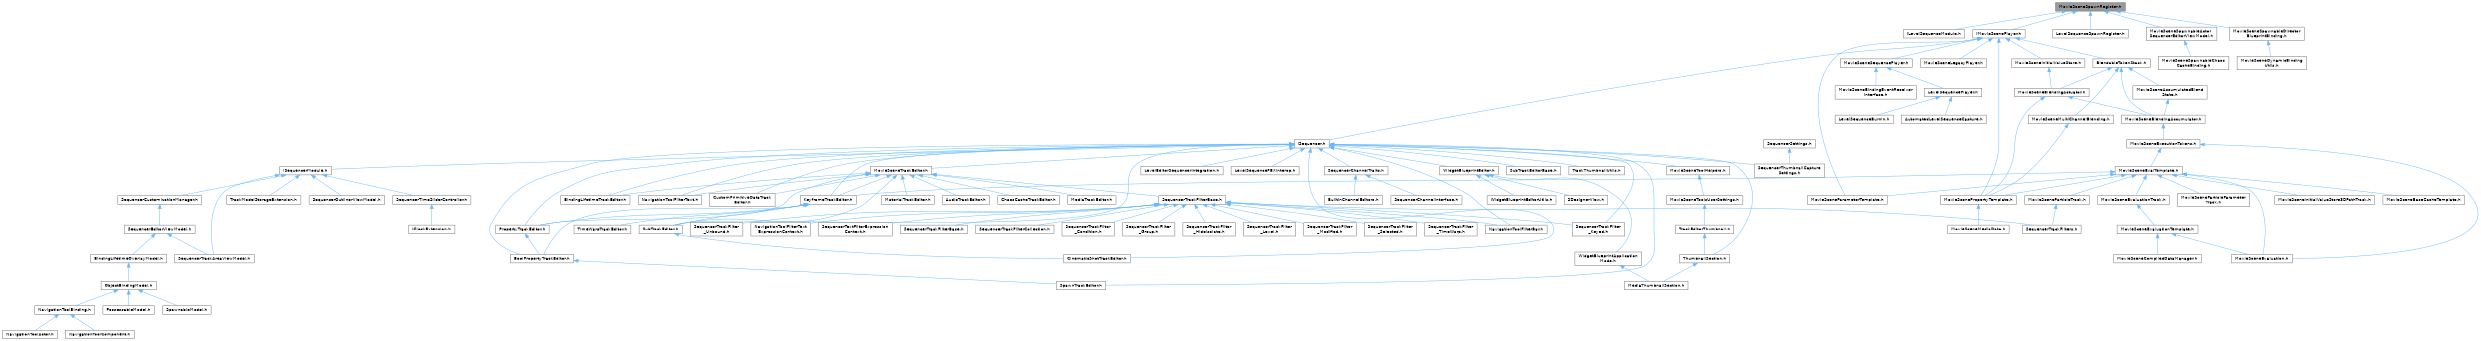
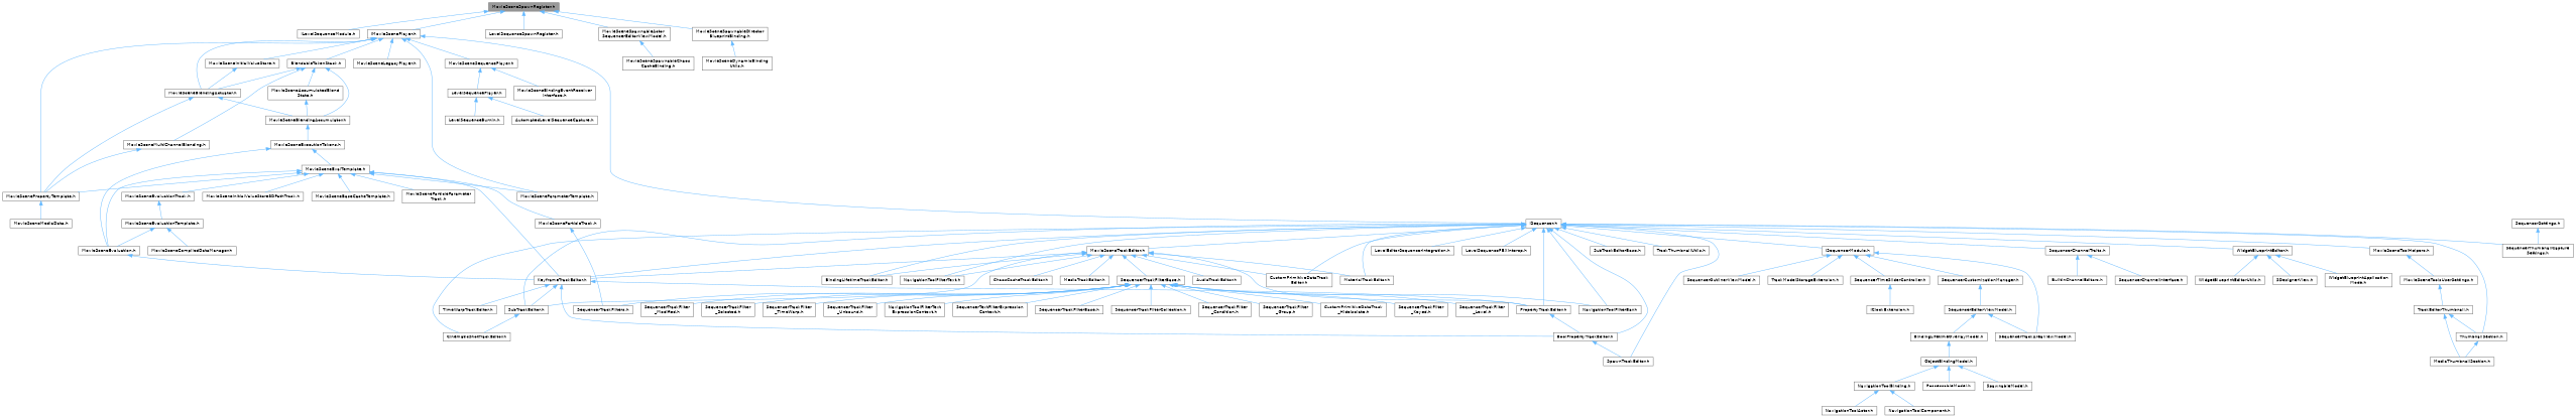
  digraph {
    node [color=grey40 fillcolor=white fontname=Helvetica fontsize=10 shape=box style=filled]
    edge [color=steelblue1 dir=back fontname=Helvetica fontsize=10 labelfontname=Helvetica labelfontsize=10 style=solid]
    n1 [color=gray40 fillcolor=grey60 fontcolor=black height=0.2 label="MovieSceneSpawnRegister.h" width=0.4]
    n2 [height=0.2 label="ILevelSequenceModule.h" width=0.4]
    n3 [height=0.2 label="IMovieScenePlayer.h" width=0.4]
    n4 [height=0.2 label="LevelSequenceSpawnRegister.h" width=0.4]
    n5 [height=0.2 label="MovieSceneSpawnableActor\lSequencerEditorViewModel.h" width=0.4]
    n6 [height=0.2 label="MovieSceneSpawnableDirector\lBlueprintBinding.h" width=0.4]
    n7 [height=0.2 label="BlendableTokenStack.h" width=0.4]
    n8 [height=0.2 label="MovieSceneParameterTemplate.h" width=0.4]
    n9 [height=0.2 label="MovieScenePropertyTemplate.h" width=0.4]
    n10 [height=0.2 label="MovieSceneBlendingActuator.h" width=0.4]
    n11 [height=0.2 label="ISequencer.h" width=0.4]
    n12 [height=0.2 label="MovieSceneInitialValueStore.h" width=0.4]
    n13 [height=0.2 label="MovieSceneLegacyPlayer.h" width=0.4]
    n14 [height=0.2 label="MovieSceneSequencePlayer.h" width=0.4]
    n15 [height=0.2 label="MovieSceneSpawnableChaos\lCacheBinding.h" width=0.4]
    n16 [height=0.2 label="MovieSceneDynamicBinding\lUtils.h" width=0.4]
    n17 [height=0.2 label="MovieSceneAccumulatedBlend\lState.h" width=0.4]
    n18 [height=0.2 label="MovieSceneBlendingAccumulator.h" width=0.4]
    n19 [height=0.2 label="MovieSceneMultiChannelBlending.h" width=0.4]
    n20 [height=0.2 label="MovieSceneMediaData.h" width=0.4]
    n21 [height=0.2 label="KeyframeTrackEditor.h" width=0.4]
    n22 [height=0.2 label="BoolPropertyTrackEditor.h" width=0.4]
    n23 [height=0.2 label="PropertyTrackEditor.h" width=0.4]
    n24 [height=0.2 label="SubTrackEditor.h" width=0.4]
    n25 [height=0.2 label="SpawnTrackEditor.h" width=0.4]
    n26 [height=0.2 label="CinematicShotTrackEditor.h" width=0.4]
    n27 [height=0.2 label="BindingLifetimeTrackEditor.h" width=0.4]
    n28 [height=0.2 label="NavigationToolFilterText.h" width=0.4]
    n29 [height=0.2 label="CustomPrimitiveDataTrack\lEditor.h" width=0.4]
    n30 [height=0.2 label="ISequencerModule.h" width=0.4]
    n31 [height=0.2 label="LevelEditorSequencerIntegration.h" width=0.4]
    n32 [height=0.2 label="LevelSequenceFBXInterop.h" width=0.4]
    n33 [height=0.2 label="MaterialTrackEditor.h" width=0.4]
    n34 [height=0.2 label="MovieSceneToolHelpers.h" width=0.4]
    n35 [height=0.2 label="ThumbnailSection.h" width=0.4]
    n36 [height=0.2 label="MovieSceneTrackEditor.h" width=0.4]
    n37 [height=0.2 label="SequencerChannelTraits.h" width=0.4]
    n38 [height=0.2 label="SequencerThumbnailCapture\lSettings.h" width=0.4]
    n39 [height=0.2 label="SubTrackEditorBase.h" width=0.4]
    n40 [height=0.2 label="TrackThumbnailUtils.h" width=0.4]
    n41 [height=0.2 label="WidgetBlueprintEditor.h" width=0.4]
    n42 [height=0.2 label="NavigationToolFilterBar.h" width=0.4]
    n43 [height=0.2 label="LevelSequencePlayer.h" width=0.4]
    n44 [height=0.2 label="MovieSceneBindingEventReceiver\lInterface.h" width=0.4]
    n45 [height=0.2 label="MovieSceneExecutionTokens.h" width=0.4]
    n46 [height=0.2 label="MovieSceneEvalTemplate.h" width=0.4]
    n47 [height=0.2 label="MovieSceneEvaluation.h" width=0.4]
    n48 [height=0.2 label="MovieSceneInitialValueStore3DPathTrack.h" width=0.4]
    n49 [height=0.2 label="MovieSceneBaseCacheTemplate.h" width=0.4]
    n50 [height=0.2 label="MovieSceneEvaluationTrack.h" width=0.4]
    n51 [height=0.2 label="MovieSceneParticleParameter\lTrack.h" width=0.4]
    n52 [height=0.2 label="MovieSceneParticleTrack.h" width=0.4]
    n53 [height=0.2 label="TimeWarpTrackEditor.h" width=0.4]
    n54 [height=0.2 label="MovieSceneEvaluationTemplate.h" width=0.4]
    n55 [height=0.2 label="SequencerTrackFilters.h" width=0.4]
    n56 [height=0.2 label="MovieSceneCompiledDataManager.h" width=0.4]
    n57 [height=0.2 label="AudioTrackEditor.h" width=0.4]
    n58 [height=0.2 label="SequencerCustomizationManager.h" width=0.4]
    n59 [height=0.2 label="SequencerOutlinerViewModel.h" width=0.4]
    n60 [height=0.2 label="SequencerTrackAreaViewModel.h" width=0.4]
    n61 [height=0.2 label="SequencerTimeSliderController.h" width=0.4]
    n62 [height=0.2 label="TrackModelStorageExtension.h" width=0.4]
    n63 [height=0.2 label="MovieSceneToolsUserSettings.h" width=0.4]
    n64 [height=0.2 label="MediaThumbnailSection.h" width=0.4]
    n65 [height=0.2 label="ChaosCacheTrackEditor.h" width=0.4]
    n66 [height=0.2 label="MediaTrackEditor.h" width=0.4]
    n67 [height=0.2 label="SequencerTrackFilterBase.h" width=0.4]
    n68 [height=0.2 label="BuiltInChannelEditors.h" width=0.4]
    n69 [height=0.2 label="SequencerChannelInterface.h" width=0.4]
    n70 [height=0.2 label="SDesignerView.h" width=0.4]
    n71 [height=0.2 label="WidgetBlueprintApplication\lMode.h" width=0.4]
    n72 [height=0.2 label="WidgetBlueprintEditorUtils.h" width=0.4]
    n73 [height=0.2 label="SequencerEditorViewModel.h" width=0.4]
    n74 [height=0.2 label="IClockExtension.h" width=0.4]
    n75 [height=0.2 label="BindingLifetimeOverlayModel.h" width=0.4]
    n76 [height=0.2 label="ObjectBindingModel.h" width=0.4]
    n77 [height=0.2 label="NavigationToolBinding.h" width=0.4]
    n78 [height=0.2 label="PossessableModel.h" width=0.4]
    n79 [height=0.2 label="SpawnableModel.h" width=0.4]
    n80 [height=0.2 label="NavigationToolActor.h" width=0.4]
    n81 [height=0.2 label="NavigationToolComponent.h" width=0.4]
    n82 [height=0.2 label="TrackEditorThumbnail.h" width=0.4]
    n83 [height=0.2 label="NavigationToolFilterText\lExpressionContext.h" width=0.4]
    n84 [height=0.2 label="SequencerTextFilterExpression\lContext.h" width=0.4]
    n85 [height=0.2 label="SequencerTrackFilterBase.h" width=0.4]
    n86 [height=0.2 label="SequencerTrackFilterCollection.h" width=0.4]
    n87 [height=0.2 label="SequencerTrackFilter\l_Condition.h" width=0.4]
    n88 [height=0.2 label="SequencerTrackFilter\l_Group.h" width=0.4]
-   n89 [height=0.2 label="SequencerTrackFilter\l_HideIsolate.h" width=0.4]
+   n89 [height=0.2 label="CustomPrimitiveDataTrack\l_HideIsolate.h" width=0.4]
    n90 [height=0.2 label="SequencerTrackFilter\l_Keyed.h" width=0.4]
    n91 [height=0.2 label="SequencerTrackFilter\l_Level.h" width=0.4]
    n92 [height=0.2 label="SequencerTrackFilter\l_Modified.h" width=0.4]
    n93 [height=0.2 label="SequencerTrackFilter\l_Selected.h" width=0.4]
    n94 [height=0.2 label="SequencerTrackFilter\l_TimeWarp.h" width=0.4]
    n95 [height=0.2 label="SequencerTrackFilter\l_Unbound.h" width=0.4]
    n96 [height=0.2 label="SequencerSettings.h" width=0.4]
    n97 [height=0.2 label="AutomatedLevelSequenceCapture.h" width=0.4]
    n98 [height=0.2 label="LevelSequenceBurnIn.h" width=0.4]
    n1 -> n2
    n1 -> n3
    n1 -> n4
    n1 -> n5
    n1 -> n6
    n3 -> n7
    n3 -> n8
    n3 -> n9
+   n3 -> n10
    n3 -> n11
    n3 -> n12
    n3 -> n13
    n3 -> n14
    n5 -> n15
    n6 -> n16
    n7 -> n10
    n7 -> n17
    n7 -> n18
    n7 -> n19
    n9 -> n20
    n10 -> n9
    n10 -> n18
    n11 -> n21
    n11 -> n22
    n11 -> n23
    n11 -> n24
    n11 -> n25
    n11 -> n26
    n11 -> n27
    n11 -> n28
    n11 -> n29
    n11 -> n30
    n11 -> n31
    n11 -> n32
-   n11 -> n90
+   n11 -> n33
    n11 -> n34
    n11 -> n35
    n11 -> n36
    n11 -> n37
    n11 -> n38
    n11 -> n39
    n11 -> n40
    n11 -> n41
    n11 -> n42
    n12 -> n10
    n14 -> n43
    n14 -> n44
    n17 -> n18
    n18 -> n45
    n19 -> n9
    n21 -> n22
    n21 -> n23
    n21 -> n24
    n21 -> n53
    n22 -> n25
    n23 -> n22
    n24 -> n26
    n30 -> n58
    n30 -> n59
    n30 -> n60
    n30 -> n61
    n30 -> n62
    n34 -> n63
    n35 -> n64
    n36 -> n21
    n36 -> n23
    n36 -> n24
    n36 -> n27
    n36 -> n28
    n36 -> n29
    n36 -> n33
    n36 -> n57
    n36 -> n65
    n36 -> n66
    n36 -> n67
    n37 -> n68
    n37 -> n69
    n41 -> n70
    n41 -> n71
    n41 -> n72
    n43 -> n97
    n43 -> n98
    n45 -> n46
    n45 -> n47
    n46 -> n8
    n46 -> n9
    n46 -> n21
    n46 -> n47
    n46 -> n48
    n46 -> n49
    n46 -> n50
    n46 -> n51
    n46 -> n52
+   n47 -> n21
    n50 -> n54
    n52 -> n55
    n54 -> n47
    n54 -> n56
    n58 -> n73
    n61 -> n74
    n63 -> n82
    n67 -> n42
    n67 -> n55
    n67 -> n83
    n67 -> n84
    n67 -> n85
    n67 -> n86
    n67 -> n87
    n67 -> n88
    n67 -> n89
    n67 -> n90
    n67 -> n91
    n67 -> n92
    n67 -> n93
    n67 -> n94
    n67 -> n95
    n73 -> n60
    n73 -> n75
    n75 -> n76
    n76 -> n77
    n76 -> n78
    n76 -> n79
    n77 -> n80
    n77 -> n81
    n82 -> n35
-   n71 -> n64
+   n82 -> n64
    n96 -> n38
  }
